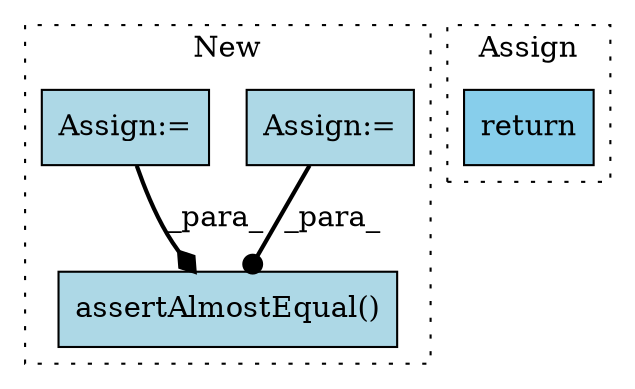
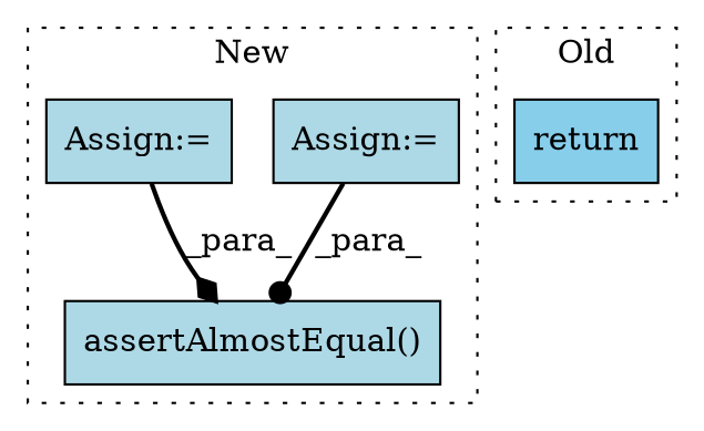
  digraph {
    node [a=68 l=3 shape=box style=filled fillcolor=lightblue]
    edge [style=bold]
    n1 [a=75 l="23,1" label="assertAlmostEqual()" s="2009,2041"]
    n2 [label="Assign:=" s=1961]
    n3 [label="Assign:=" s=1922]
    n4 [a=93 l=6 label=return s=1753 fillcolor=skyblue]
    subgraph cluster_1 {
      label=New
      style=dotted
      n1
      n2
      n3
    }
    subgraph cluster_2 {
-     label=Assign
+     label=Old
      style=dotted
      n4
    }
    n2 -> n1 [label=_para_ arrowhead=dot]
    n3 -> n1 [label=_para_ arrowhead=diamond]
  }
